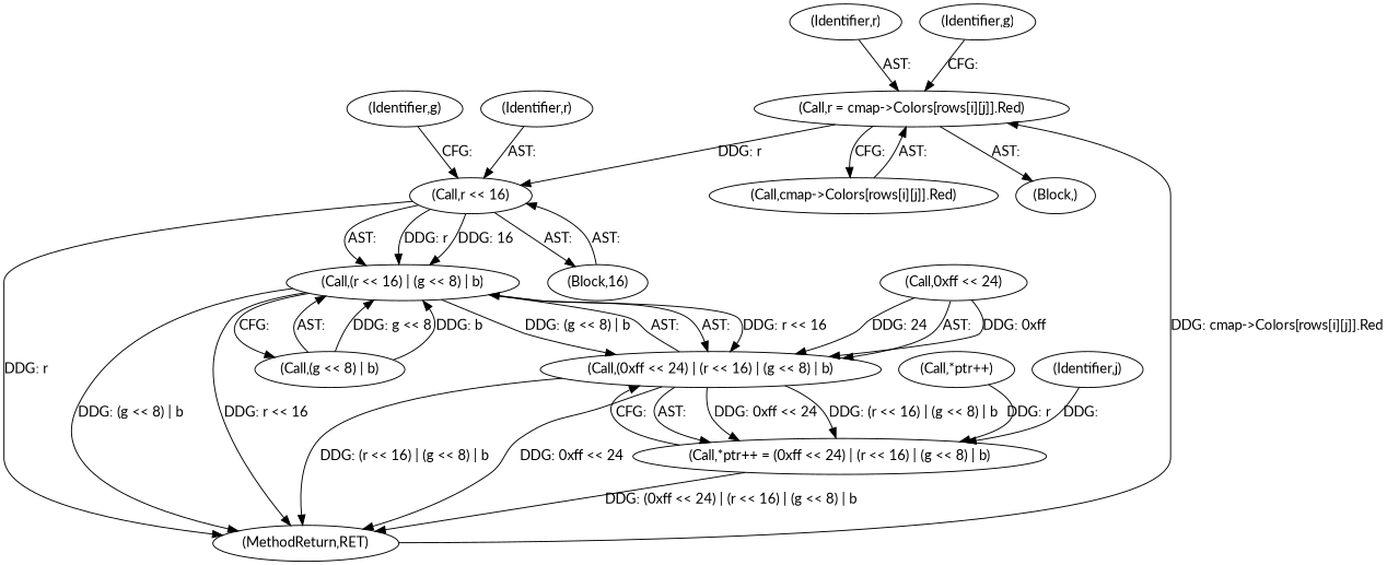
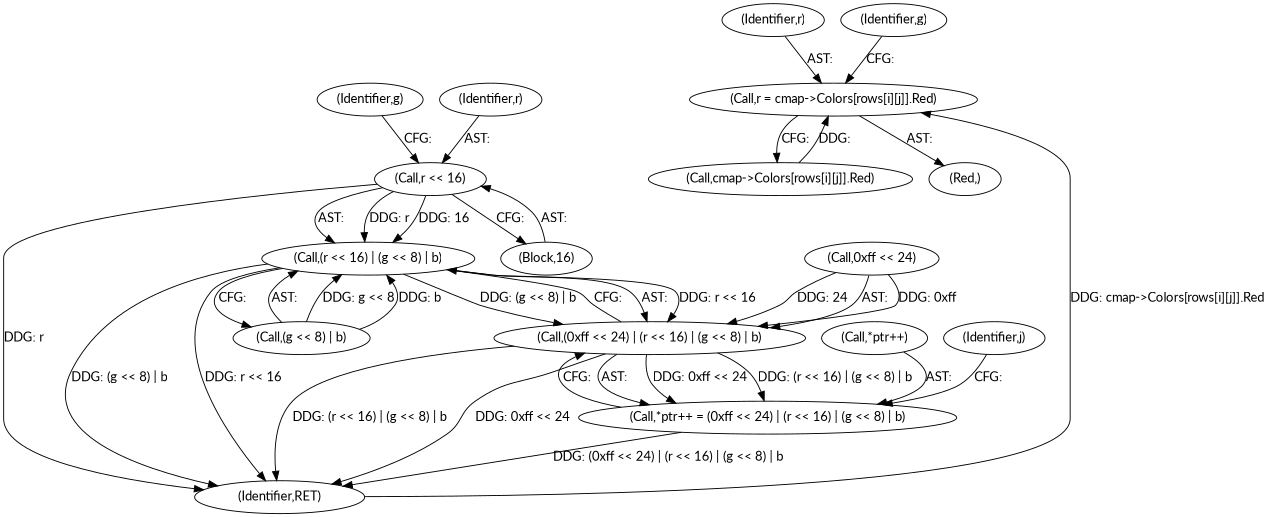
  digraph {
    fontname=Lato
    node [fontname=Lato]
    edge [fontname=Lato]
    n1 [label="(Call,r = cmap->Colors[rows[i][j]].Red)"]
    n2 [label="(Call,r << 16)"]
    n3 [label="(Call,cmap->Colors[rows[i][j]].Red)"]
-   n4 [label="(Block,)"]
-   n5 [label="(MethodReturn,RET)"]
+   n4 [label="(Red,)"]
+   n5 [label="(Identifier,RET)"]
    n6 [label="(Call,(r << 16) | (g << 8) | b)"]
    n7 [label="(Block,16)"]
    n8 [label="(Call,(0xff << 24) | (r << 16) | (g << 8) | b)"]
    n9 [label="(Call,(g << 8) | b)"]
    n10 [label="(Call,*ptr++ = (0xff << 24) | (r << 16) | (g << 8) | b)"]
    n11 [label="(Call,*ptr++)"]
    n12 [label="(Identifier,j)"]
    n13 [label="(Identifier,r)"]
    n14 [label="(Call,0xff << 24)"]
    n15 [label="(Identifier,g)"]
    n16 [label="(Identifier,g)"]
    n17 [label="(Identifier,r)"]
-   n1 -> n2 [label="DDG: r"]
    n1 -> n3 [label="CFG: "]
    n1 -> n4 [label="AST: "]
    n2 -> n5 [label="DDG: r"]
    n2 -> n6 [label="AST: "]
    n2 -> n6 [label="DDG: r"]
    n2 -> n6 [label="DDG: 16"]
-   n2 -> n7 [label="AST: "]
-   n3 -> n1 [label="AST: "]
+   n2 -> n7 [label="CFG: "]
+   n3 -> n1 [label="DDG: "]
    n5 -> n1 [label="DDG: cmap->Colors[rows[i][j]].Red"]
    n6 -> n5 [label="DDG: (g << 8) | b"]
    n6 -> n5 [label="DDG: r << 16"]
    n6 -> n8 [label="AST: "]
    n6 -> n8 [label="DDG: r << 16"]
    n6 -> n8 [label="DDG: (g << 8) | b"]
    n6 -> n9 [label="CFG: "]
    n7 -> n2 [label="AST: "]
    n8 -> n5 [label="DDG: (r << 16) | (g << 8) | b"]
    n8 -> n5 [label="DDG: 0xff << 24"]
-   n8 -> n6 [label="AST: "]
+   n8 -> n6 [label="CFG: "]
    n8 -> n10 [label="AST: "]
    n8 -> n10 [label="DDG: 0xff << 24"]
    n8 -> n10 [label="DDG: (r << 16) | (g << 8) | b"]
    n9 -> n6 [label="AST: "]
    n9 -> n6 [label="DDG: g << 8"]
    n9 -> n6 [label="DDG: b"]
    n10 -> n5 [label="DDG: (0xff << 24) | (r << 16) | (g << 8) | b"]
    n10 -> n8 [label="CFG: "]
-   n11 -> n10 [label="DDG: r"]
-   n12 -> n10 [label="DDG: "]
+   n11 -> n10 [label="AST: "]
+   n12 -> n10 [label="CFG: "]
    n13 -> n1 [label="AST: "]
    n14 -> n8 [label="AST: "]
    n14 -> n8 [label="DDG: 0xff"]
    n14 -> n8 [label="DDG: 24"]
    n15 -> n1 [label="CFG: "]
    n16 -> n2 [label="CFG: "]
    n17 -> n2 [label="AST: "]
  }
